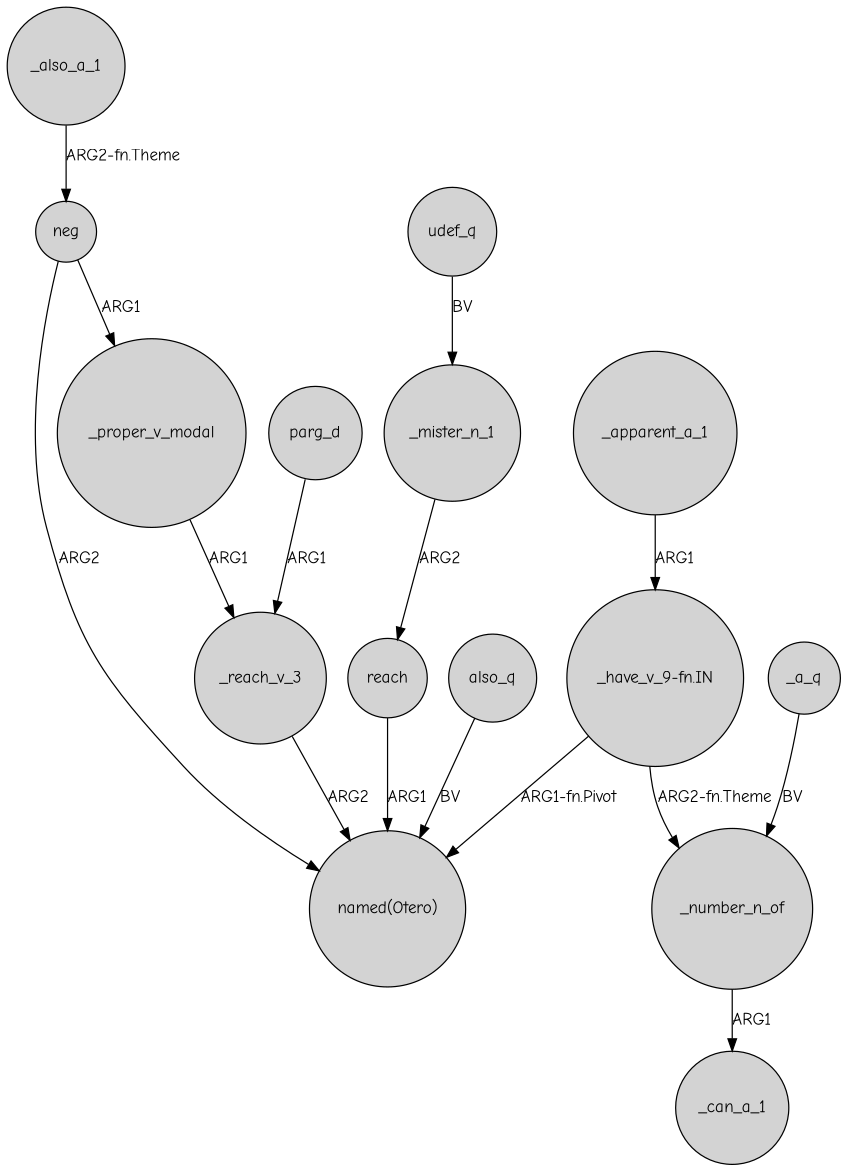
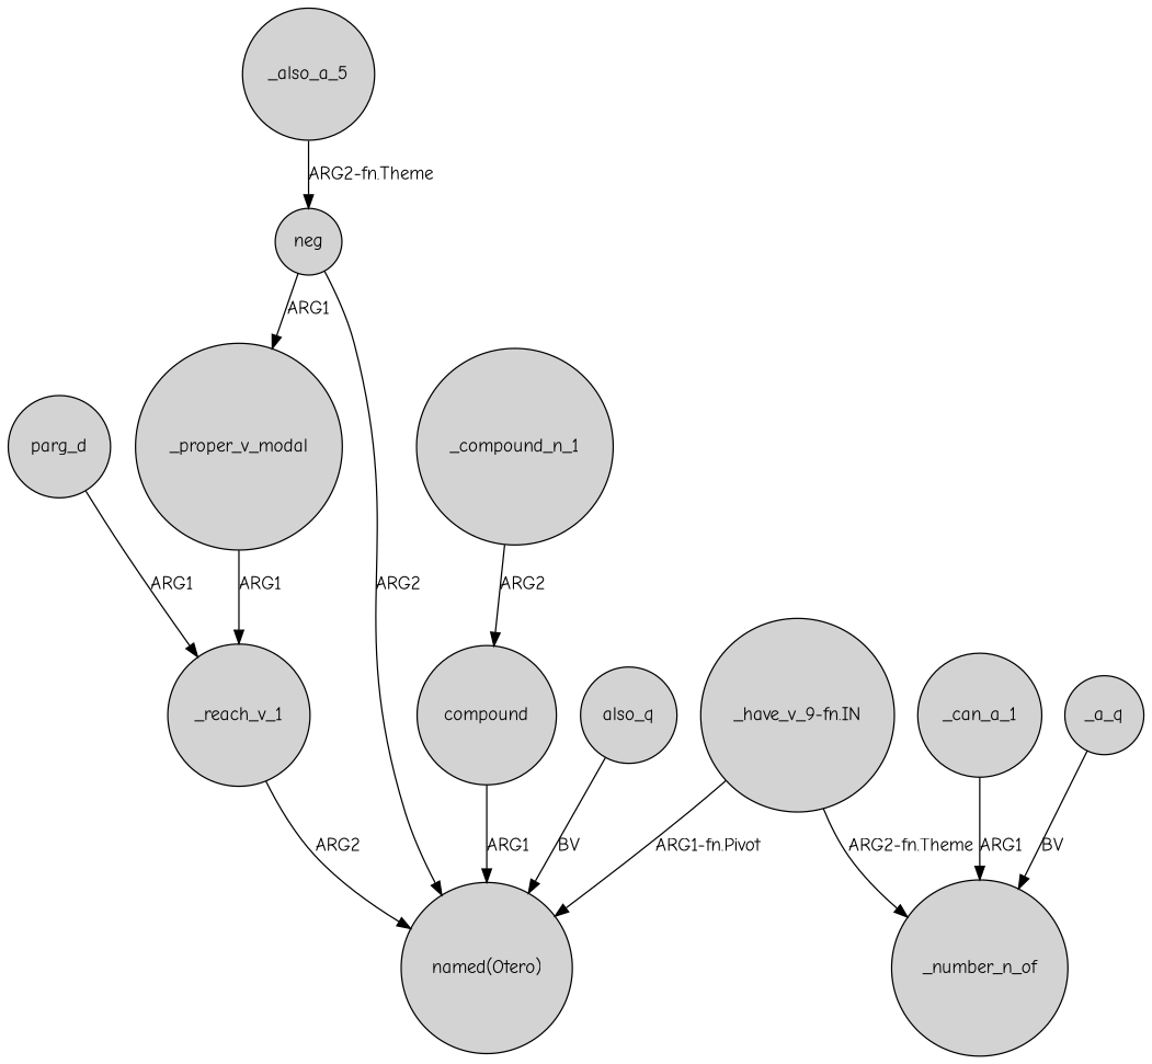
  digraph {
    fontname="Comic Neue"
    node [fontname="Comic Neue" shape=circle style=filled]
    edge [fontname="Comic Neue"]
    parg_d
-   _reach_v_1 [label=_reach_v_3]
+   _reach_v_1
    "named(Otero)"
-   compound [label=reach]
-   _mister_n_1
-   udef_q
+   compound
+   _mister_n_1 [label=_compound_n_1]
    n7 [label=also_q]
    n8 [label=_proper_v_modal]
    _a_q
    _number_n_of
    n11 [label="_have_v_9-fn.IN"]
    n12 [label=_can_a_1]
-   _also_a_1
+   _also_a_1 [label=_also_a_5]
    neg
-   _apparent_a_1
    parg_d -> _reach_v_1 [label=ARG1]
    _reach_v_1 -> "named(Otero)" [label=ARG2]
    compound -> "named(Otero)" [label=ARG1]
    _mister_n_1 -> compound [label=ARG2]
-   udef_q -> _mister_n_1 [label=BV]
    n7 -> "named(Otero)" [label=BV]
    n8 -> _reach_v_1 [label=ARG1]
    _a_q -> _number_n_of [label=BV]
    n11 -> "named(Otero)" [label="ARG1-fn.Pivot"]
    n11 -> _number_n_of [label="ARG2-fn.Theme"]
-   _number_n_of -> n12 [label=ARG1]
+   n12 -> _number_n_of [label=ARG1]
    _also_a_1 -> neg [label="ARG2-fn.Theme"]
    neg -> "named(Otero)" [label=ARG2]
    neg -> n8 [label=ARG1]
-   _apparent_a_1 -> n11 [label=ARG1]
  }
